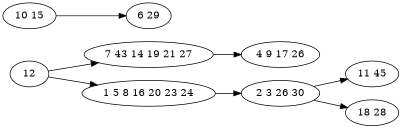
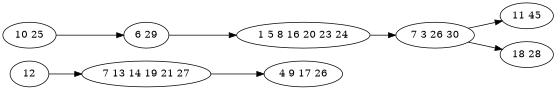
  digraph {
    rankdir=LR
    n1 [label=12]
-   n2 [label="7 43 14 19 21 27"]
+   n2 [label="7 13 14 19 21 27"]
    n3 [label="4 9 17 26"]
-   n4 [label="10 15"]
+   n4 [label="10 25"]
    n5 [label="6 29"]
    n6 [label="1 5 8 16 20 23 24"]
-   n7 [label="2 3 26 30"]
+   n7 [label="7 3 26 30"]
    n8 [label="11 45"]
    n9 [label="18 28"]
    n1 -> n2
    n2 -> n3
    n4 -> n5
-   n1 -> n6
+   n5 -> n6
    n6 -> n7
    n7 -> n8
    n7 -> n9
  }
